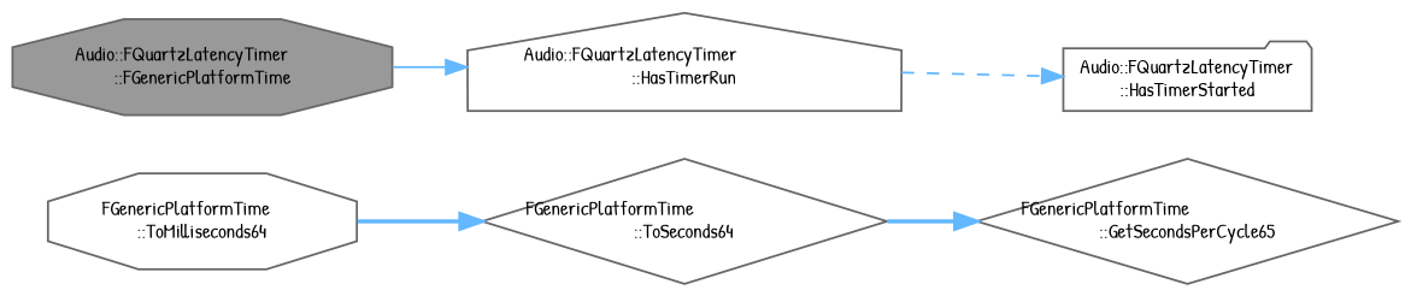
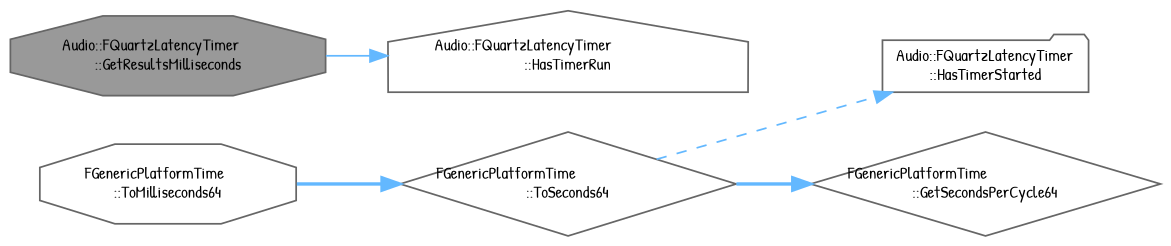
  digraph {
    fontname="Patrick Hand"
    rankdir=LR
    node [color=grey40 fillcolor=white fontname="Patrick Hand" fontsize=10 shape=octagon style=filled]
    edge [color=steelblue1 fontname="Patrick Hand" fontsize=10 labelfontname=Helvetica labelfontsize=10 style=bold]
-   n1 [color=gray40 fillcolor=grey60 fontcolor=black height=0.2 label="Audio::FQuartzLatencyTimer\l::FGenericPlatformTime" width=0.4]
+   n1 [color=gray40 fillcolor=grey60 fontcolor=black height=0.2 label="Audio::FQuartzLatencyTimer\l::GetResultsMilliseconds" width=0.4]
    n2 [height=0.2 label="Audio::FQuartzLatencyTimer\l::HasTimerRun" shape=house width=0.4]
    n3 [height=0.2 label="Audio::FQuartzLatencyTimer\l::HasTimerStarted" shape=folder width=0.4]
    n4 [height=0.2 label="FGenericPlatformTime\l::ToMilliseconds64" width=0.4]
    n5 [height=0.2 label="FGenericPlatformTime\l::ToSeconds64" shape=diamond width=0.4]
-   n6 [height=0.2 label="FGenericPlatformTime\l::GetSecondsPerCycle65" shape=diamond width=0.4]
+   n6 [height=0.2 label="FGenericPlatformTime\l::GetSecondsPerCycle64" shape=diamond width=0.4]
    n1 -> n2 [style=solid]
-   n2 -> n3 [style=dashed]
+   n5 -> n3 [style=dashed]
    n4 -> n5
    n5 -> n6
  }
